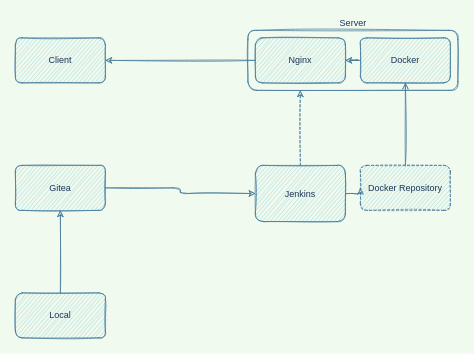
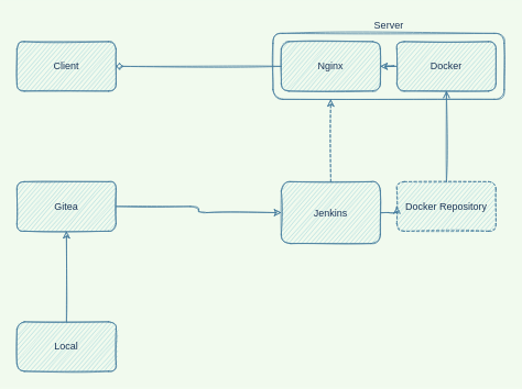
  <mxCell id="0" />
  <mxCell id="1" parent="0" />
  <mxCell id="2" value="" style="rounded=1;whiteSpace=wrap;html=1;fillColor=none;strokeColor=#457B9D;fontColor=#1D3557;sketch=1;" vertex="1" parent="1"><mxGeometry x="330" y="40" width="280" height="80" as="geometry" /></mxCell>
  <mxCell id="3" value="Client" style="rounded=1;whiteSpace=wrap;html=1;fillColor=#A8DADC;strokeColor=#457B9D;fontColor=#1D3557;sketch=1;" vertex="1" parent="1"><mxGeometry x="20" y="50" width="120" height="60" as="geometry" /></mxCell>
  <mxCell id="4" style="edgeStyle=orthogonalEdgeStyle;rounded=1;orthogonalLoop=1;jettySize=auto;html=1;entryX=0;entryY=0.5;entryDx=0;entryDy=0;labelBackgroundColor=#F1FAEE;strokeColor=#457B9D;fontColor=#1D3557;sketch=1;" edge="1" parent="1" source="5" target="8"><mxGeometry relative="1" as="geometry" /></mxCell>
  <mxCell id="5" value="Gitea" style="rounded=1;whiteSpace=wrap;html=1;fillColor=#A8DADC;strokeColor=#457B9D;fontColor=#1D3557;sketch=1;" vertex="1" parent="1"><mxGeometry x="20" y="220" width="120" height="60" as="geometry" /></mxCell>
  <mxCell id="6" style="edgeStyle=orthogonalEdgeStyle;rounded=1;orthogonalLoop=1;jettySize=auto;html=1;labelBackgroundColor=#F1FAEE;strokeColor=#457B9D;fontColor=#1D3557;sketch=1;" edge="1" parent="1" source="8" target="10"><mxGeometry relative="1" as="geometry" /></mxCell>
  <mxCell id="7" style="edgeStyle=orthogonalEdgeStyle;rounded=1;orthogonalLoop=1;jettySize=auto;html=1;entryX=0.25;entryY=1;entryDx=0;entryDy=0;dashed=1;labelBackgroundColor=#F1FAEE;strokeColor=#457B9D;fontColor=#1D3557;sketch=1;" edge="1" parent="1" source="8" target="2"><mxGeometry relative="1" as="geometry" /></mxCell>
  <mxCell id="8" value="Jenkins" style="rounded=1;whiteSpace=wrap;html=1;fillColor=#A8DADC;strokeColor=#457B9D;fontColor=#1D3557;sketch=1;" vertex="1" parent="1"><mxGeometry x="340" y="220" width="120" height="75" as="geometry" /></mxCell>
  <mxCell id="9" style="edgeStyle=orthogonalEdgeStyle;rounded=1;orthogonalLoop=1;jettySize=auto;html=1;entryX=0.5;entryY=1;entryDx=0;entryDy=0;exitX=0.5;exitY=0;exitDx=0;exitDy=0;labelBackgroundColor=#F1FAEE;strokeColor=#457B9D;fontColor=#1D3557;sketch=1;endArrow=open;" edge="1" parent="1" source="10" target="16"><mxGeometry relative="1" as="geometry" /></mxCell>
  <mxCell id="10" value="Docker Repository" style="rounded=1;whiteSpace=wrap;html=1;dashed=1;fillColor=#A8DADC;strokeColor=#457B9D;fontColor=#1D3557;sketch=1;" vertex="1" parent="1"><mxGeometry x="480" y="220" width="120" height="60" as="geometry" /></mxCell>
  <mxCell id="11" style="edgeStyle=orthogonalEdgeStyle;rounded=1;orthogonalLoop=1;jettySize=auto;html=1;entryX=0.5;entryY=1;entryDx=0;entryDy=0;labelBackgroundColor=#F1FAEE;strokeColor=#457B9D;fontColor=#1D3557;sketch=1;" edge="1" parent="1" source="12" target="5"><mxGeometry relative="1" as="geometry" /></mxCell>
  <mxCell id="12" value="Local" style="rounded=1;whiteSpace=wrap;html=1;fillColor=#A8DADC;strokeColor=#457B9D;fontColor=#1D3557;sketch=1;" vertex="1" parent="1"><mxGeometry x="20" y="390" width="120" height="60" as="geometry" /></mxCell>
- <mxCell id="13" style="edgeStyle=orthogonalEdgeStyle;rounded=1;orthogonalLoop=1;jettySize=auto;html=1;entryX=1;entryY=0.5;entryDx=0;entryDy=0;labelBackgroundColor=#F1FAEE;strokeColor=#457B9D;fontColor=#1D3557;sketch=1;" edge="1" parent="1" source="14" target="3"><mxGeometry relative="1" as="geometry"><mxPoint x="440" y="80" as="targetPoint" /></mxGeometry></mxCell>
+ <mxCell id="13" style="edgeStyle=orthogonalEdgeStyle;rounded=1;orthogonalLoop=1;jettySize=auto;html=1;entryX=1;entryY=0.5;entryDx=0;entryDy=0;labelBackgroundColor=#F1FAEE;strokeColor=#457B9D;fontColor=#1D3557;sketch=1;endArrow=diamond;" edge="1" parent="1" source="14" target="3"><mxGeometry relative="1" as="geometry"><mxPoint x="440" y="80" as="targetPoint" /></mxGeometry></mxCell>
  <mxCell id="14" value="Nginx" style="rounded=1;whiteSpace=wrap;html=1;fillColor=#A8DADC;strokeColor=#457B9D;fontColor=#1D3557;sketch=1;" vertex="1" parent="1"><mxGeometry x="340" y="50" width="120" height="60" as="geometry" /></mxCell>
  <mxCell id="15" style="edgeStyle=orthogonalEdgeStyle;rounded=1;orthogonalLoop=1;jettySize=auto;html=1;entryX=1;entryY=0.5;entryDx=0;entryDy=0;labelBackgroundColor=#F1FAEE;strokeColor=#457B9D;fontColor=#1D3557;sketch=1;" edge="1" parent="1" source="16" target="14"><mxGeometry relative="1" as="geometry" /></mxCell>
  <mxCell id="16" value="Docker" style="rounded=1;whiteSpace=wrap;html=1;fillColor=#A8DADC;strokeColor=#457B9D;fontColor=#1D3557;sketch=1;" vertex="1" parent="1"><mxGeometry x="480" y="50" width="120" height="60" as="geometry" /></mxCell>
  <mxCell id="17" value="Server" style="text;html=1;align=center;verticalAlign=middle;resizable=0;points=[];autosize=1;strokeColor=none;fillColor=none;fontColor=#1D3557;sketch=1;rounded=1;" vertex="1" parent="1"><mxGeometry x="445" y="20" width="50" height="20" as="geometry" /></mxCell>
